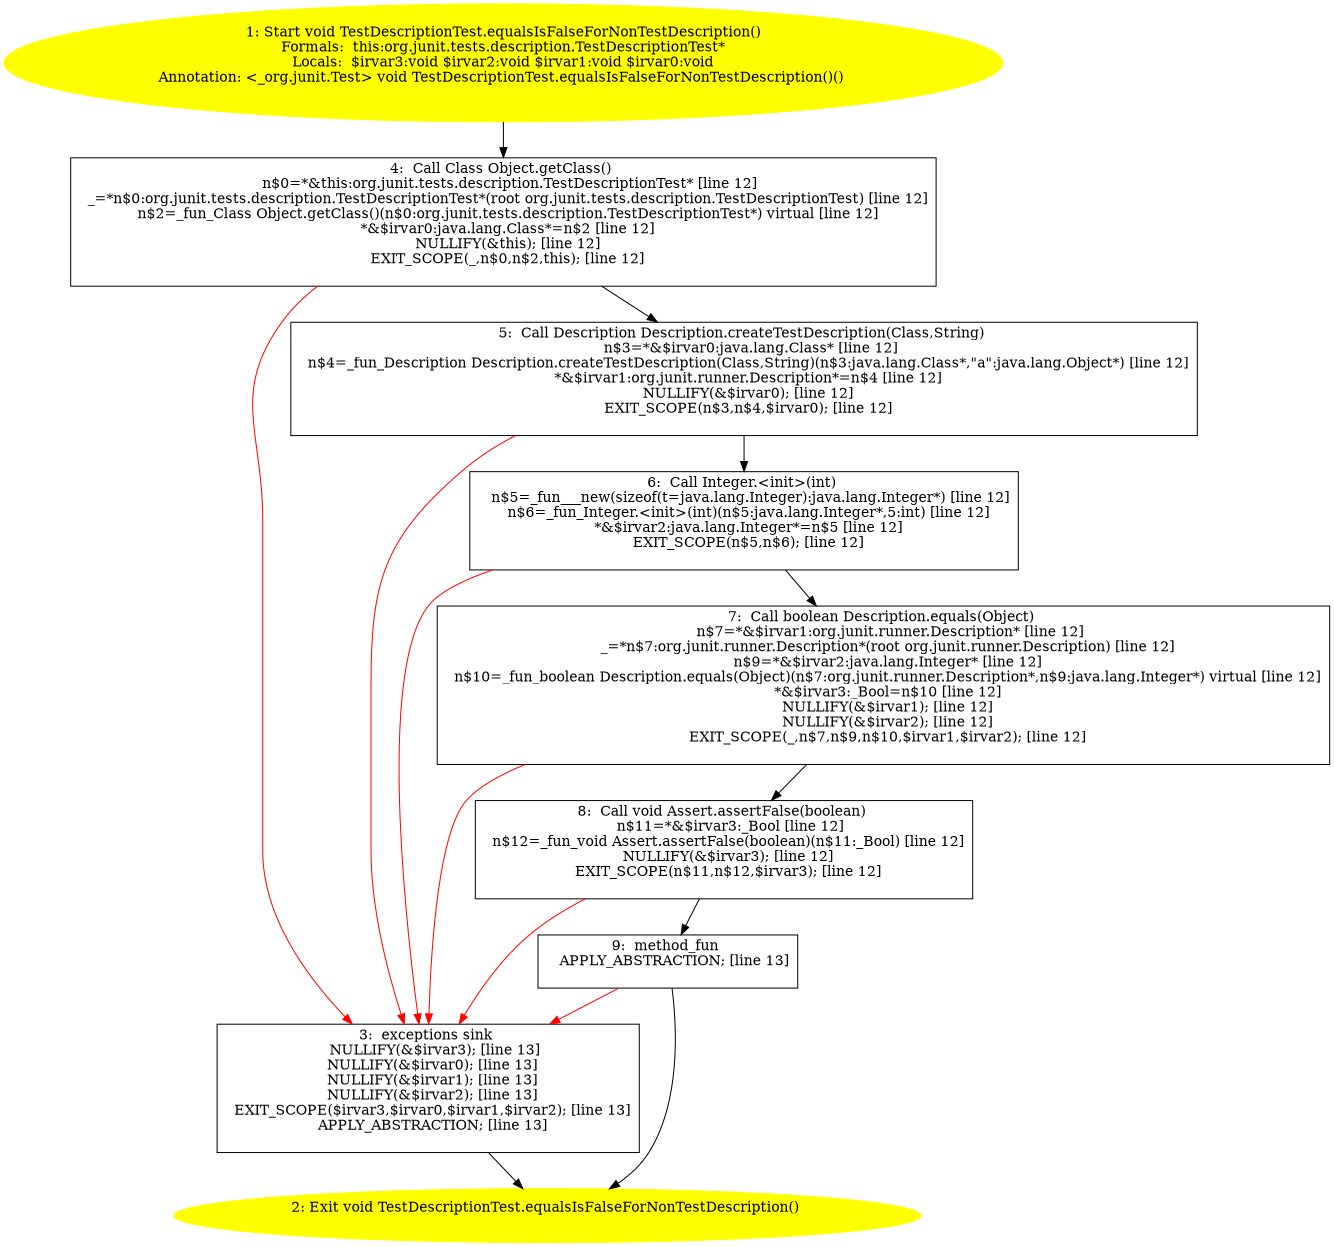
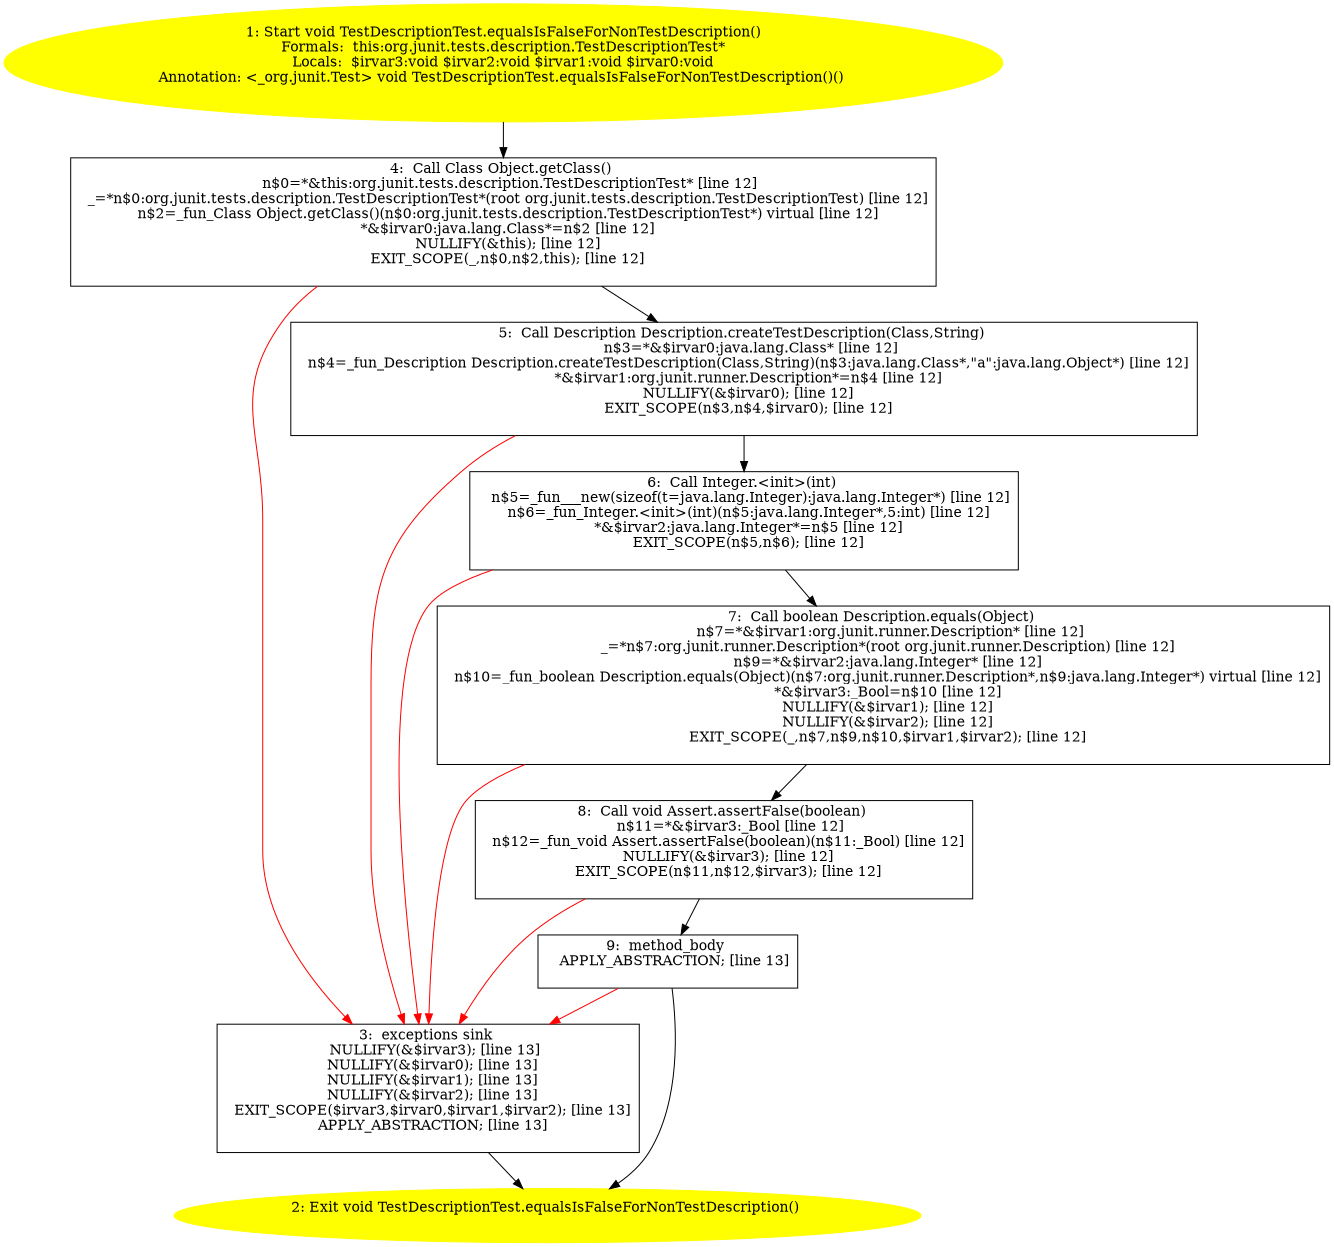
  digraph {
    node [shape=box]
    n1 [color=yellow label="1: Start void TestDescriptionTest.equalsIsFalseForNonTestDescription()\nFormals:  this:org.junit.tests.description.TestDescriptionTest*\nLocals:  $irvar3:void $irvar2:void $irvar1:void $irvar0:void\nAnnotation: <_org.junit.Test> void TestDescriptionTest.equalsIsFalseForNonTestDescription()() \n  " style=filled shape=""]
    n2 [label="4:  Call Class Object.getClass() \n   n$0=*&this:org.junit.tests.description.TestDescriptionTest* [line 12]\n  _=*n$0:org.junit.tests.description.TestDescriptionTest*(root org.junit.tests.description.TestDescriptionTest) [line 12]\n  n$2=_fun_Class Object.getClass()(n$0:org.junit.tests.description.TestDescriptionTest*) virtual [line 12]\n  *&$irvar0:java.lang.Class*=n$2 [line 12]\n  NULLIFY(&this); [line 12]\n  EXIT_SCOPE(_,n$0,n$2,this); [line 12]\n "]
    n3 [label="3:  exceptions sink \n   NULLIFY(&$irvar3); [line 13]\n  NULLIFY(&$irvar0); [line 13]\n  NULLIFY(&$irvar1); [line 13]\n  NULLIFY(&$irvar2); [line 13]\n  EXIT_SCOPE($irvar3,$irvar0,$irvar1,$irvar2); [line 13]\n  APPLY_ABSTRACTION; [line 13]\n "]
    n4 [label="5:  Call Description Description.createTestDescription(Class,String) \n   n$3=*&$irvar0:java.lang.Class* [line 12]\n  n$4=_fun_Description Description.createTestDescription(Class,String)(n$3:java.lang.Class*,\"a\":java.lang.Object*) [line 12]\n  *&$irvar1:org.junit.runner.Description*=n$4 [line 12]\n  NULLIFY(&$irvar0); [line 12]\n  EXIT_SCOPE(n$3,n$4,$irvar0); [line 12]\n "]
    n5 [color=yellow label="2: Exit void TestDescriptionTest.equalsIsFalseForNonTestDescription() \n  " style=filled shape=""]
    n6 [label="6:  Call Integer.<init>(int) \n   n$5=_fun___new(sizeof(t=java.lang.Integer):java.lang.Integer*) [line 12]\n  n$6=_fun_Integer.<init>(int)(n$5:java.lang.Integer*,5:int) [line 12]\n  *&$irvar2:java.lang.Integer*=n$5 [line 12]\n  EXIT_SCOPE(n$5,n$6); [line 12]\n "]
    n7 [label="7:  Call boolean Description.equals(Object) \n   n$7=*&$irvar1:org.junit.runner.Description* [line 12]\n  _=*n$7:org.junit.runner.Description*(root org.junit.runner.Description) [line 12]\n  n$9=*&$irvar2:java.lang.Integer* [line 12]\n  n$10=_fun_boolean Description.equals(Object)(n$7:org.junit.runner.Description*,n$9:java.lang.Integer*) virtual [line 12]\n  *&$irvar3:_Bool=n$10 [line 12]\n  NULLIFY(&$irvar1); [line 12]\n  NULLIFY(&$irvar2); [line 12]\n  EXIT_SCOPE(_,n$7,n$9,n$10,$irvar1,$irvar2); [line 12]\n "]
    n8 [label="8:  Call void Assert.assertFalse(boolean) \n   n$11=*&$irvar3:_Bool [line 12]\n  n$12=_fun_void Assert.assertFalse(boolean)(n$11:_Bool) [line 12]\n  NULLIFY(&$irvar3); [line 12]\n  EXIT_SCOPE(n$11,n$12,$irvar3); [line 12]\n "]
-   n9 [label="9:  method_fun \n   APPLY_ABSTRACTION; [line 13]\n "]
+   n9 [label="9:  method_body \n   APPLY_ABSTRACTION; [line 13]\n "]
    n1 -> n2
    n2 -> n3 [color=red]
    n2 -> n4
    n3 -> n5
    n4 -> n3 [color=red]
    n4 -> n6
    n6 -> n3 [color=red]
    n6 -> n7
    n7 -> n3 [color=red]
    n7 -> n8
    n8 -> n3 [color=red]
    n8 -> n9
    n9 -> n3 [color=red]
    n9 -> n5
  }
